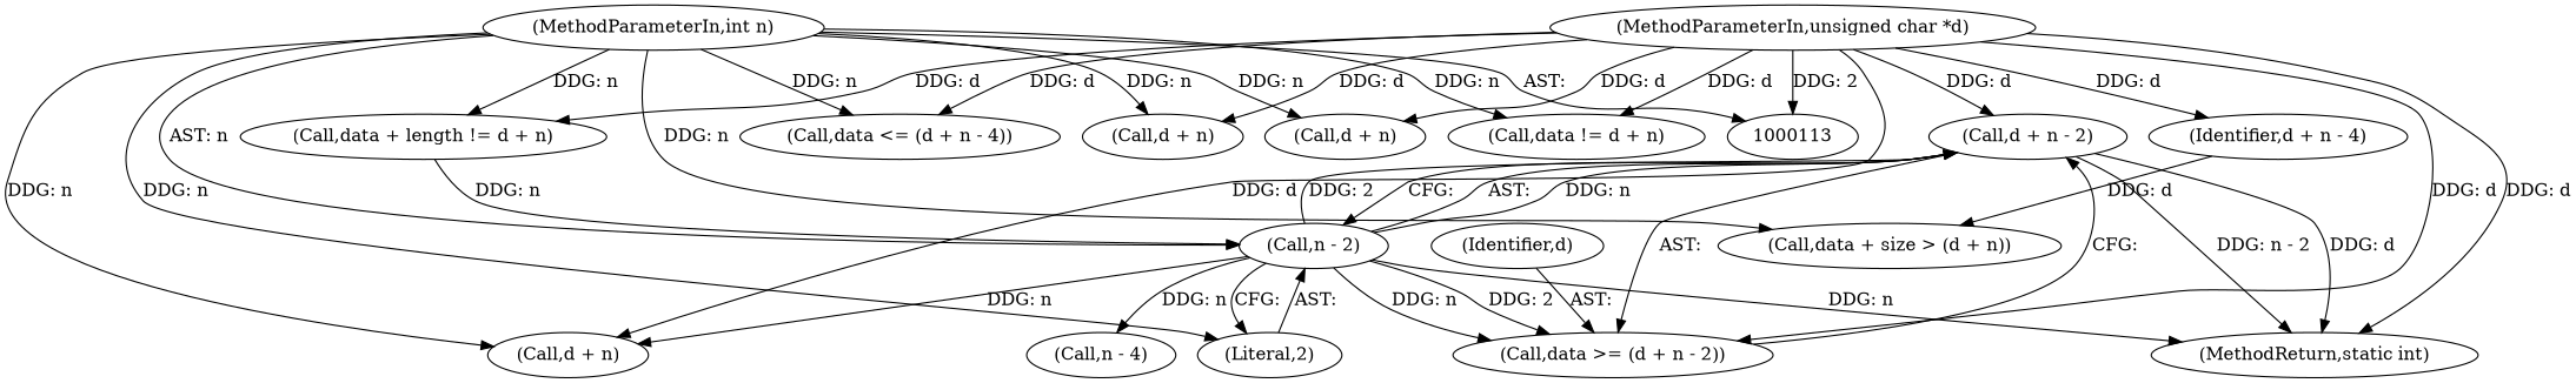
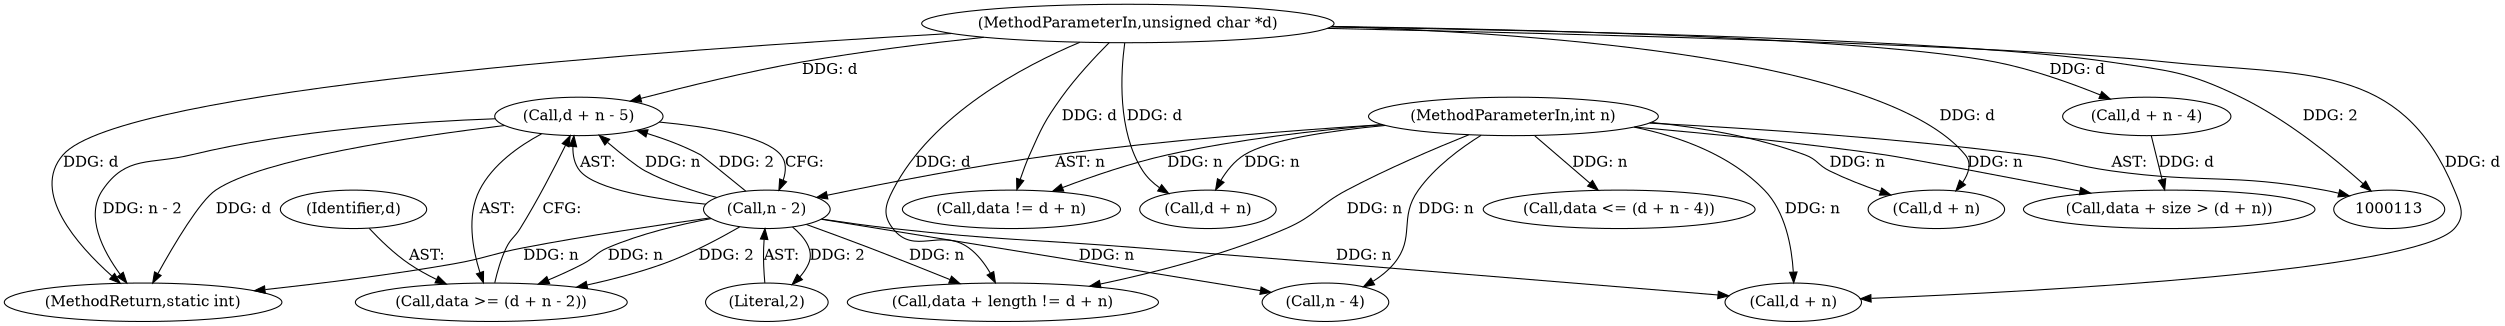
  digraph {
-   n1 [label="(Call,d + n - 2)"]
+   n1 [label="(Call,d + n - 5)"]
    n2 [label="(Call,n - 2)"]
    n3 [label="(MethodReturn,static int)"]
    n4 [label="(Call,data >= (d + n - 2))"]
    n5 [label="(Call,data + length != d + n)"]
    n6 [label="(Call,d + n)"]
    n7 [label="(Literal,2)"]
    n8 [label="(Call,n - 4)"]
    n9 [label="(MethodParameterIn,unsigned char *d)"]
    n10 [label="(Call,data != d + n)"]
    n11 [label="(Call,data <= (d + n - 4))"]
    n12 [label="(Call,d + n)"]
    n13 [label="(Call,d + n)"]
-   n14 [label="(Identifier,d + n - 4)"]
+   n14 [label="(Call,d + n - 4)"]
    1000113
    n16 [label="(Call,data + size > (d + n))"]
    n17 [label="(MethodParameterIn,int n)"]
    n18 [label="(Identifier,d)"]
    n1 -> n2 [label="CFG: "]
    n1 -> n3 [label="DDG: n - 2"]
    n1 -> n3 [label="DDG: d"]
    n1 -> n4 [label="AST: "]
    n2 -> n1 [label="AST: "]
    n2 -> n1 [label="DDG: n"]
    n2 -> n1 [label="DDG: 2"]
    n2 -> n3 [label="DDG: n"]
    n2 -> n4 [label="DDG: n"]
    n2 -> n4 [label="DDG: 2"]
-   n5 -> n2 [label="DDG: n"]
+   n2 -> n5 [label="DDG: n"]
    n2 -> n6 [label="DDG: n"]
-   n2 -> n7 [label="CFG: "]
+   n2 -> n7 [label="DDG: 2"]
    n2 -> n8 [label="DDG: n"]
    n4 -> n1 [label="CFG: "]
    n7 -> n2 [label="AST: "]
    n9 -> n1 [label="DDG: d"]
    n9 -> n3 [label="DDG: d"]
-   n9 -> n4 [label="DDG: d"]
    n9 -> n5 [label="DDG: d"]
    n9 -> n6 [label="DDG: d"]
    n9 -> n10 [label="DDG: d"]
-   n9 -> n11 [label="DDG: d"]
    n9 -> n12 [label="DDG: d"]
    n9 -> n13 [label="DDG: d"]
    n9 -> n14 [label="DDG: d"]
    n9 -> 1000113 [label="DDG: 2"]
    n14 -> n16 [label="DDG: d"]
    n17 -> n2 [label="AST: n"]
    n17 -> n5 [label="DDG: n"]
    n17 -> n6 [label="DDG: n"]
-   n17 -> n7 [label="DDG: n"]
+   n17 -> n8 [label="DDG: n"]
    n17 -> n10 [label="DDG: n"]
    n17 -> n11 [label="DDG: n"]
    n17 -> n12 [label="DDG: n"]
    n17 -> n13 [label="DDG: n"]
    n17 -> 1000113 [label="AST: "]
    n17 -> n16 [label="DDG: n"]
    n18 -> n4 [label="AST: "]
  }
